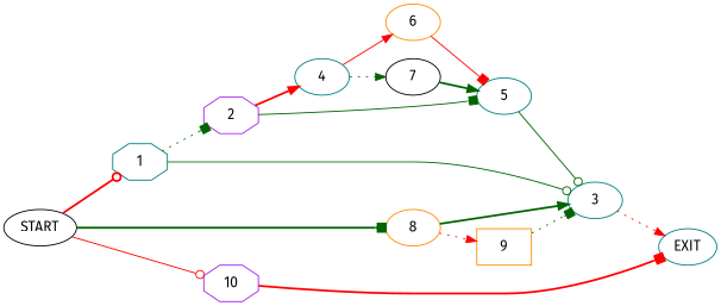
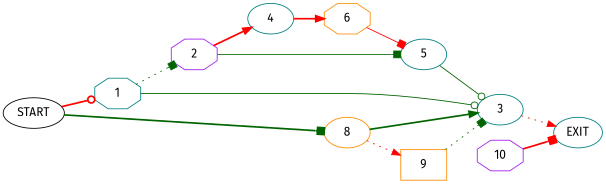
  digraph {
    fontname="Fira Sans"
    rankdir=LR
    node [color=teal fontname="Fira Sans" shape=ellipse]
    edge [arrowhead=normal color=darkgreen fontname="Fira Sans" style=bold]
    n1 [color=black label=START]
    1 [shape=octagon]
    8 [color=darkorange]
    10 [color=purple shape=octagon]
    2 [color=purple shape=octagon]
    3
    9 [color=darkorange shape=box]
    n8 [label=EXIT]
    4
    5
-   6 [color=darkorange]
-   7 [color=black]
+   6 [color=darkorange shape=octagon]
    n1 -> 1 [arrowhead=odot color=red]
    n1 -> 8 [arrowhead=box]
-   n1 -> 10 [arrowhead=odot color=red style=solid]
    1 -> 2 [arrowhead=box style=dotted]
    1 -> 3 [arrowhead=odot style=solid]
    8 -> 3
    8 -> 9 [color=red style=dotted]
    10 -> n8 [arrowhead=box color=red]
    2 -> 4 [color=red]
    2 -> 5 [arrowhead=box style=solid]
    3 -> n8 [color=red style=dotted]
    9 -> 3 [arrowhead=box style=dotted]
-   4 -> 6 [color=red style=solid]
-   4 -> 7 [style=dotted]
+   4 -> 6 [color=red]
    5 -> 3 [arrowhead=odot style=solid]
    6 -> 5 [arrowhead=box color=red style=solid]
-   7 -> 5
  }
